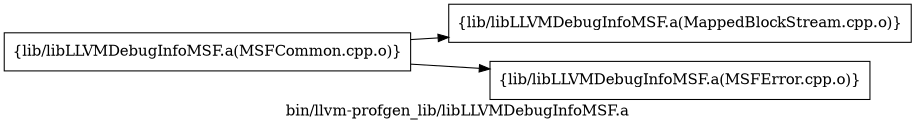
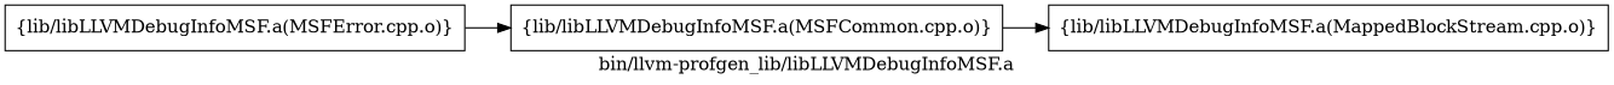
  digraph {
    label="bin/llvm-profgen_lib/libLLVMDebugInfoMSF.a"
    rankdir=LR
    node [group=0 shape=box]
    n1 [label="{lib/libLLVMDebugInfoMSF.a(MappedBlockStream.cpp.o)}"]
    n2 [label="{lib/libLLVMDebugInfoMSF.a(MSFCommon.cpp.o)}"]
    n3 [label="{lib/libLLVMDebugInfoMSF.a(MSFError.cpp.o)}"]
    subgraph sub_1 {
      rank=same
      n1
    }
    subgraph sub_2 {
      rank=same
      n2
    }
    n2 -> n1
-   n2 -> n3
+   n3 -> n2
  }
